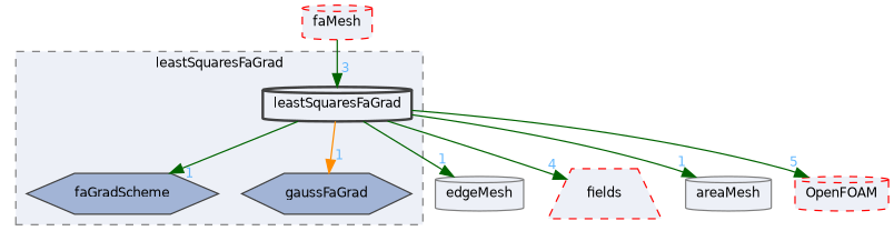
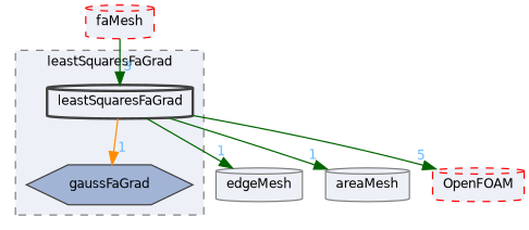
  digraph {
    compound=true
    node [color=grey25 fillcolor="#edf0f7" fontname=Helvetica fontsize=10 shape=cylinder style=filled]
    edge [color=darkgreen fontcolor=steelblue1 fontname=Helvetica fontsize=10 headlabel=1 labeldistance=1.5 labelfontname=Helvetica labelfontsize=10]
-   n1 [fillcolor="#a2b4d6" height=0.2 label=faGradScheme shape=hexagon width=0.4]
    n2 [fillcolor="#a2b4d6" height=0.2 label=gaussFaGrad shape=hexagon width=0.4]
    n3 [height=0.2 label=leastSquaresFaGrad style="filled,bold" width=0.4]
    n4 [color=grey50 height=0.2 label=edgeMesh width=0.4]
-   n5 [color=red height=0.2 label=fields shape=trapezium style="filled,dashed" width=0.4]
    n6 [color=grey50 height=0.2 label=areaMesh width=0.4]
    n7 [color=red height=0.2 label=OpenFOAM style="filled,dashed" width=0.4]
    n8 [color=red height=0.2 label=faMesh style="filled,dashed" width=0.4]
    subgraph cluster_1 {
      bgcolor="#edf0f7"
      fontname=Helvetica
      fontsize=10
      label=leastSquaresFaGrad
      pencolor=grey50
      style="filled,dashed"
-     n1
      n2
      n3
    }
-   n3 -> n1
    n3 -> n2 [color=darkorange]
    n3 -> n4
-   n3 -> n5 [headlabel=4]
    n3 -> n6
    n3 -> n7 [headlabel=5]
    n8 -> n3 [headlabel=3]
  }
